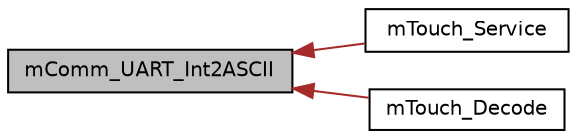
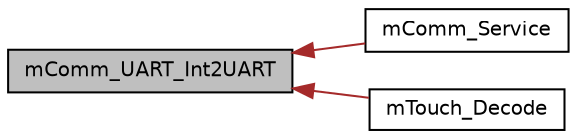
  digraph {
    rankdir=LR
    node [color=black fillcolor=white fontname=Helvetica fontsize=10 shape=record style=filled]
    edge [color=brown dir=back fontname=Helvetica fontsize=10 labelfontname=Helvetica labelfontsize=10 style=solid]
-   n1 [fillcolor=grey75 fontcolor=black height=0.2 label=mComm_UART_Int2ASCII width=0.4]
-   n2 [height=0.2 label=mTouch_Service width=0.4]
+   n1 [fillcolor=grey75 fontcolor=black height=0.2 label=mComm_UART_Int2UART width=0.4]
+   n2 [height=0.2 label=mComm_Service width=0.4]
    n3 [height=0.2 label=mTouch_Decode width=0.4]
    n1 -> n2
    n1 -> n3
  }
